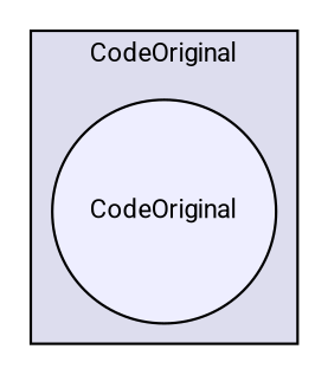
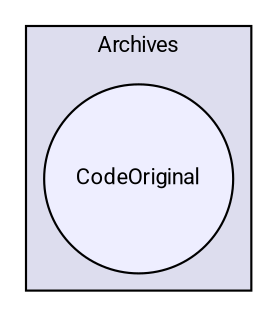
  digraph {
    compound=true
    fontname=Roboto
    n1 [fillcolor="#eeeeff" fontname=Roboto fontsize=10 label=CodeOriginal pencolor=black shape=circle style=filled]
    subgraph cluster_1 {
      bgcolor="#ddddee"
      fontsize=10
-     label=CodeOriginal
+     label=Archives
      pencolor=black
      n1
    }
  }
